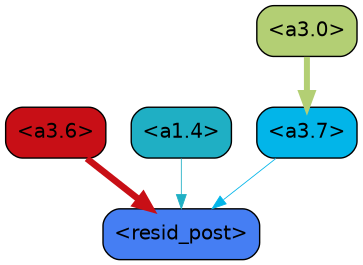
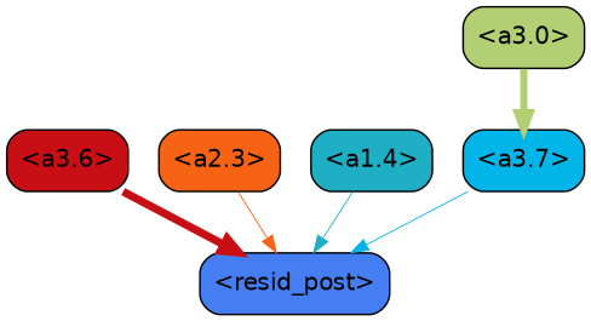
  strict digraph {
    splines=true
    node [color=black fontname=Helvetica shape=box style="filled, rounded"]
    edge [penwidth=0.6]
    "<a3.7>" [fillcolor="#02b5e9"]
    "<resid_post>" [fillcolor="#457ef3"]
    "<a3.6>" [fillcolor="#c80f16"]
    "<a3.0>" [fillcolor="#b3cf74"]
+   "<a2.3>" [fillcolor="#f76315"]
    "<a1.4>" [fillcolor="#1fafc4"]
    "<a3.7>" -> "<resid_post>" [color="#02b5e9"]
    "<a3.6>" -> "<resid_post>" [color="#c80f16" penwidth=4.670643210411072]
    "<a3.0>" -> "<a3.7>" [color="#b3cf74" penwidth=4.246885180473328]
+   "<a2.3>" -> "<resid_post>" [color="#f76315"]
    "<a1.4>" -> "<resid_post>" [color="#1fafc4"]
  }
